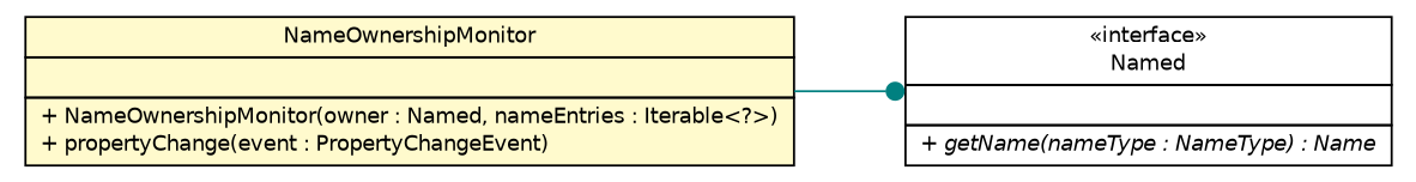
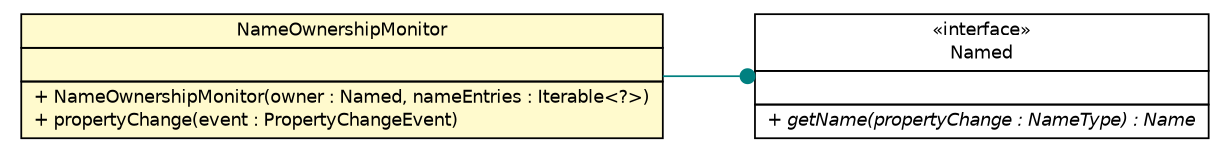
  digraph {
    nodesep=0.25
    ranksep=0.5
    rankdir=LR
    node [fontcolor=black fontname=Helvetica fontsize=10.0 shape=plaintext]
    n1 [label=<<table title="com.edugility.nomen.NameOwnershipMonitor" border="0" cellborder="1" cellspacing="0" cellpadding="2" port="p" bgcolor="lemonChiffon" href="./NameOwnershipMonitor.html"> 		<tr><td><table border="0" cellspacing="0" cellpadding="1"> <tr><td align="center" balign="center"> NameOwnershipMonitor </td></tr> 		</table></td></tr> 		<tr><td><table border="0" cellspacing="0" cellpadding="1"> <tr><td align="left" balign="left">  </td></tr> 		</table></td></tr> 		<tr><td><table border="0" cellspacing="0" cellpadding="1"> <tr><td align="left" balign="left"> + NameOwnershipMonitor(owner : Named, nameEntries : Iterable&lt;?&gt;) </td></tr> <tr><td align="left" balign="left"> + propertyChange(event : PropertyChangeEvent) </td></tr> 		</table></td></tr> 		</table>>]
-   n2 [label=<<table title="com.edugility.nomen.Named" border="0" cellborder="1" cellspacing="0" cellpadding="2" port="p" href="./Named.html"> 		<tr><td><table border="0" cellspacing="0" cellpadding="1"> <tr><td align="center" balign="center"> &#171;interface&#187; </td></tr> <tr><td align="center" balign="center"> Named </td></tr> 		</table></td></tr> 		<tr><td><table border="0" cellspacing="0" cellpadding="1"> <tr><td align="left" balign="left">  </td></tr> 		</table></td></tr> 		<tr><td><table border="0" cellspacing="0" cellpadding="1"> <tr><td align="left" balign="left"><font face="Helvetica-Oblique" point-size="10.0"> + getName(nameType : NameType) : Name </font></td></tr> 		</table></td></tr> 		</table>>]
+   n2 [label=<<table title="com.edugility.nomen.Named" border="0" cellborder="1" cellspacing="0" cellpadding="2" port="p" href="./Named.html"> 		<tr><td><table border="0" cellspacing="0" cellpadding="1"> <tr><td align="center" balign="center"> &#171;interface&#187; </td></tr> <tr><td align="center" balign="center"> Named </td></tr> 		</table></td></tr> 		<tr><td><table border="0" cellspacing="0" cellpadding="1"> <tr><td align="left" balign="left">  </td></tr> 		</table></td></tr> 		<tr><td><table border="0" cellspacing="0" cellpadding="1"> <tr><td align="left" balign="left"><font face="Helvetica-Oblique" point-size="10.0"> + getName(propertyChange : NameType) : Name </font></td></tr> 		</table></td></tr> 		</table>>]
    n1 -> n2 [arrowhead=dot color=teal fontcolor=black fontname=Helvetica fontsize=10.0 headport=p labelfontname=Helvetica labelfontsize=10 tailport=p style=solid]
  }
